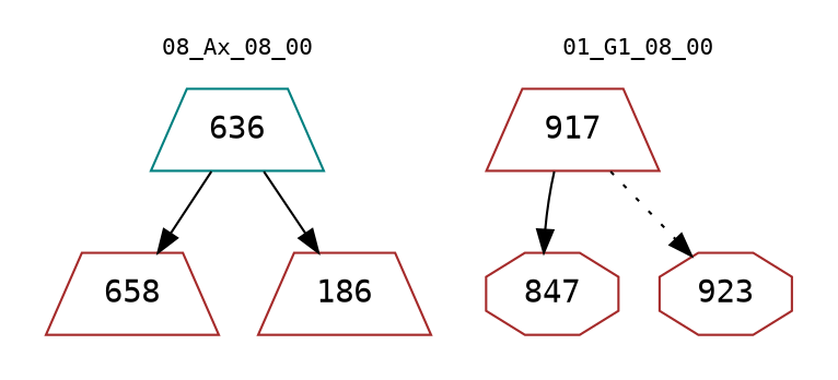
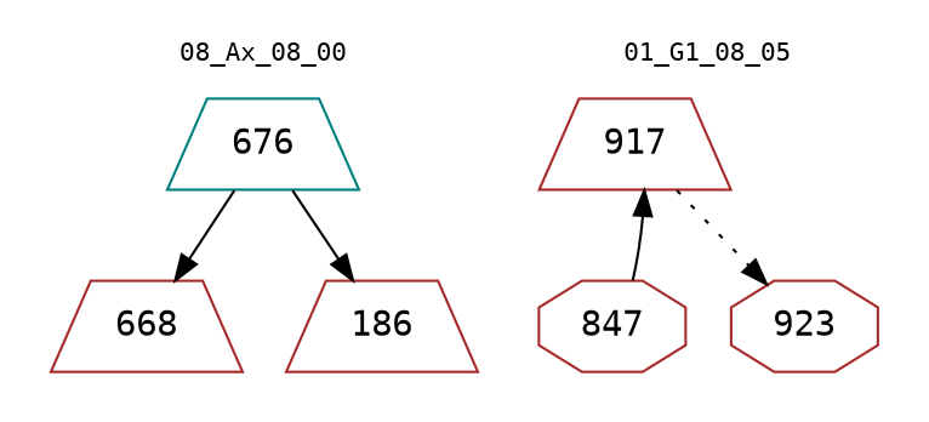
  digraph {
    fontname="DejaVu Sans Mono"
    node [color=brown fontname="DejaVu Sans Mono" shape=trapezium]
    edge [color=black fontname="DejaVu Sans Mono" style=solid]
-   n1 [color=teal label=636]
-   n2 [label=658]
+   n1 [color=teal label=676]
+   n2 [label=668]
    n3 [label=186]
    n4 [label=917]
    n5 [label=847 shape=octagon]
    n6 [label=923 shape=octagon]
    subgraph cluster_1 {
      color=white
      fontsize=10
      label="08_Ax_08_00"
      n1
      n2
      n3
    }
    subgraph cluster_2 {
      color=white
      fontsize=10
-     label="01_G1_08_00"
+     label="01_G1_08_05"
      n4
      n5
      n6
    }
    n1 -> n2
    n1 -> n3
-   n4 -> n5
+   n5 -> n4
    n4 -> n6 [style=dotted]
  }
